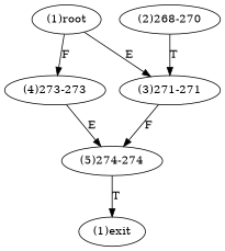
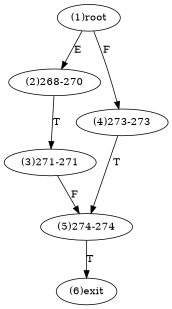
  digraph {
    n1 [label="(1)root"]
    n2 [label="(2)268-270"]
    n3 [label="(4)273-273"]
    n4 [label="(3)271-271"]
    n5 [label="(5)274-274"]
-   n6 [label="(1)exit"]
-   n1 -> n4 [label=E]
+   n6 [label="(6)exit"]
+   n1 -> n2 [label=E]
    n1 -> n3 [label=F]
    n2 -> n4 [label=T]
-   n3 -> n5 [label=E]
+   n3 -> n5 [label=T]
    n4 -> n5 [label=F]
    n5 -> n6 [label=T]
  }
